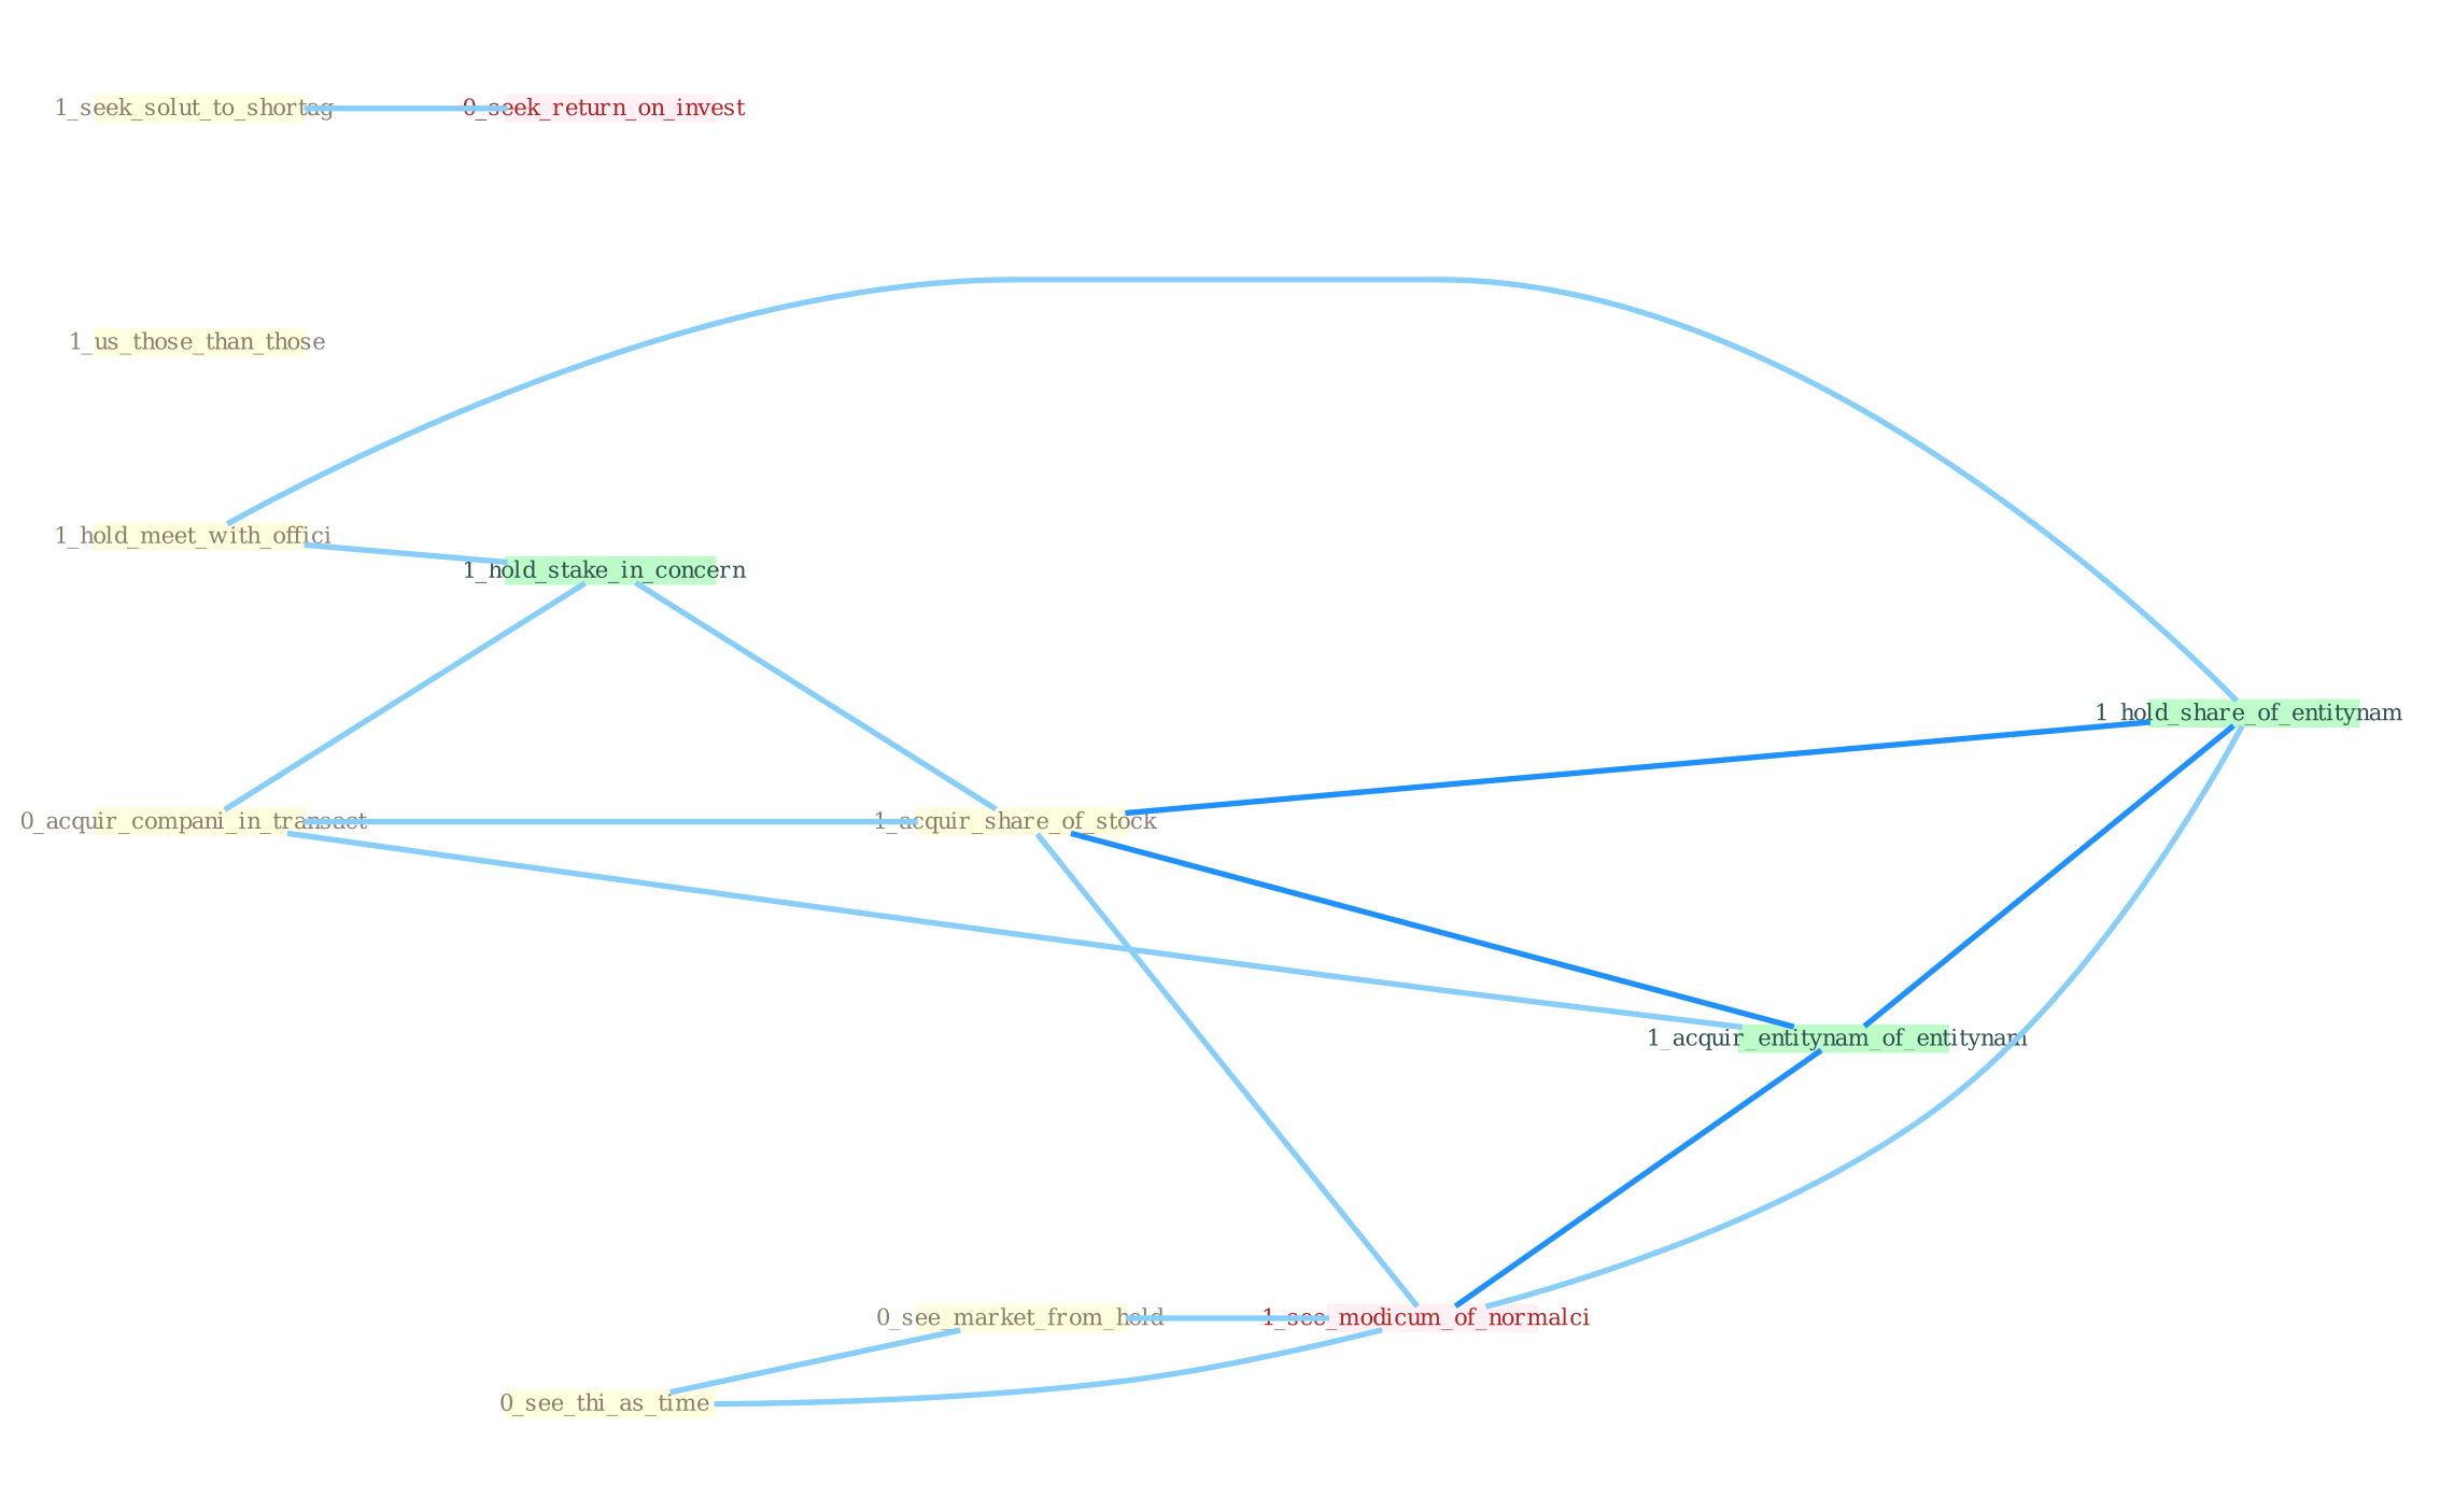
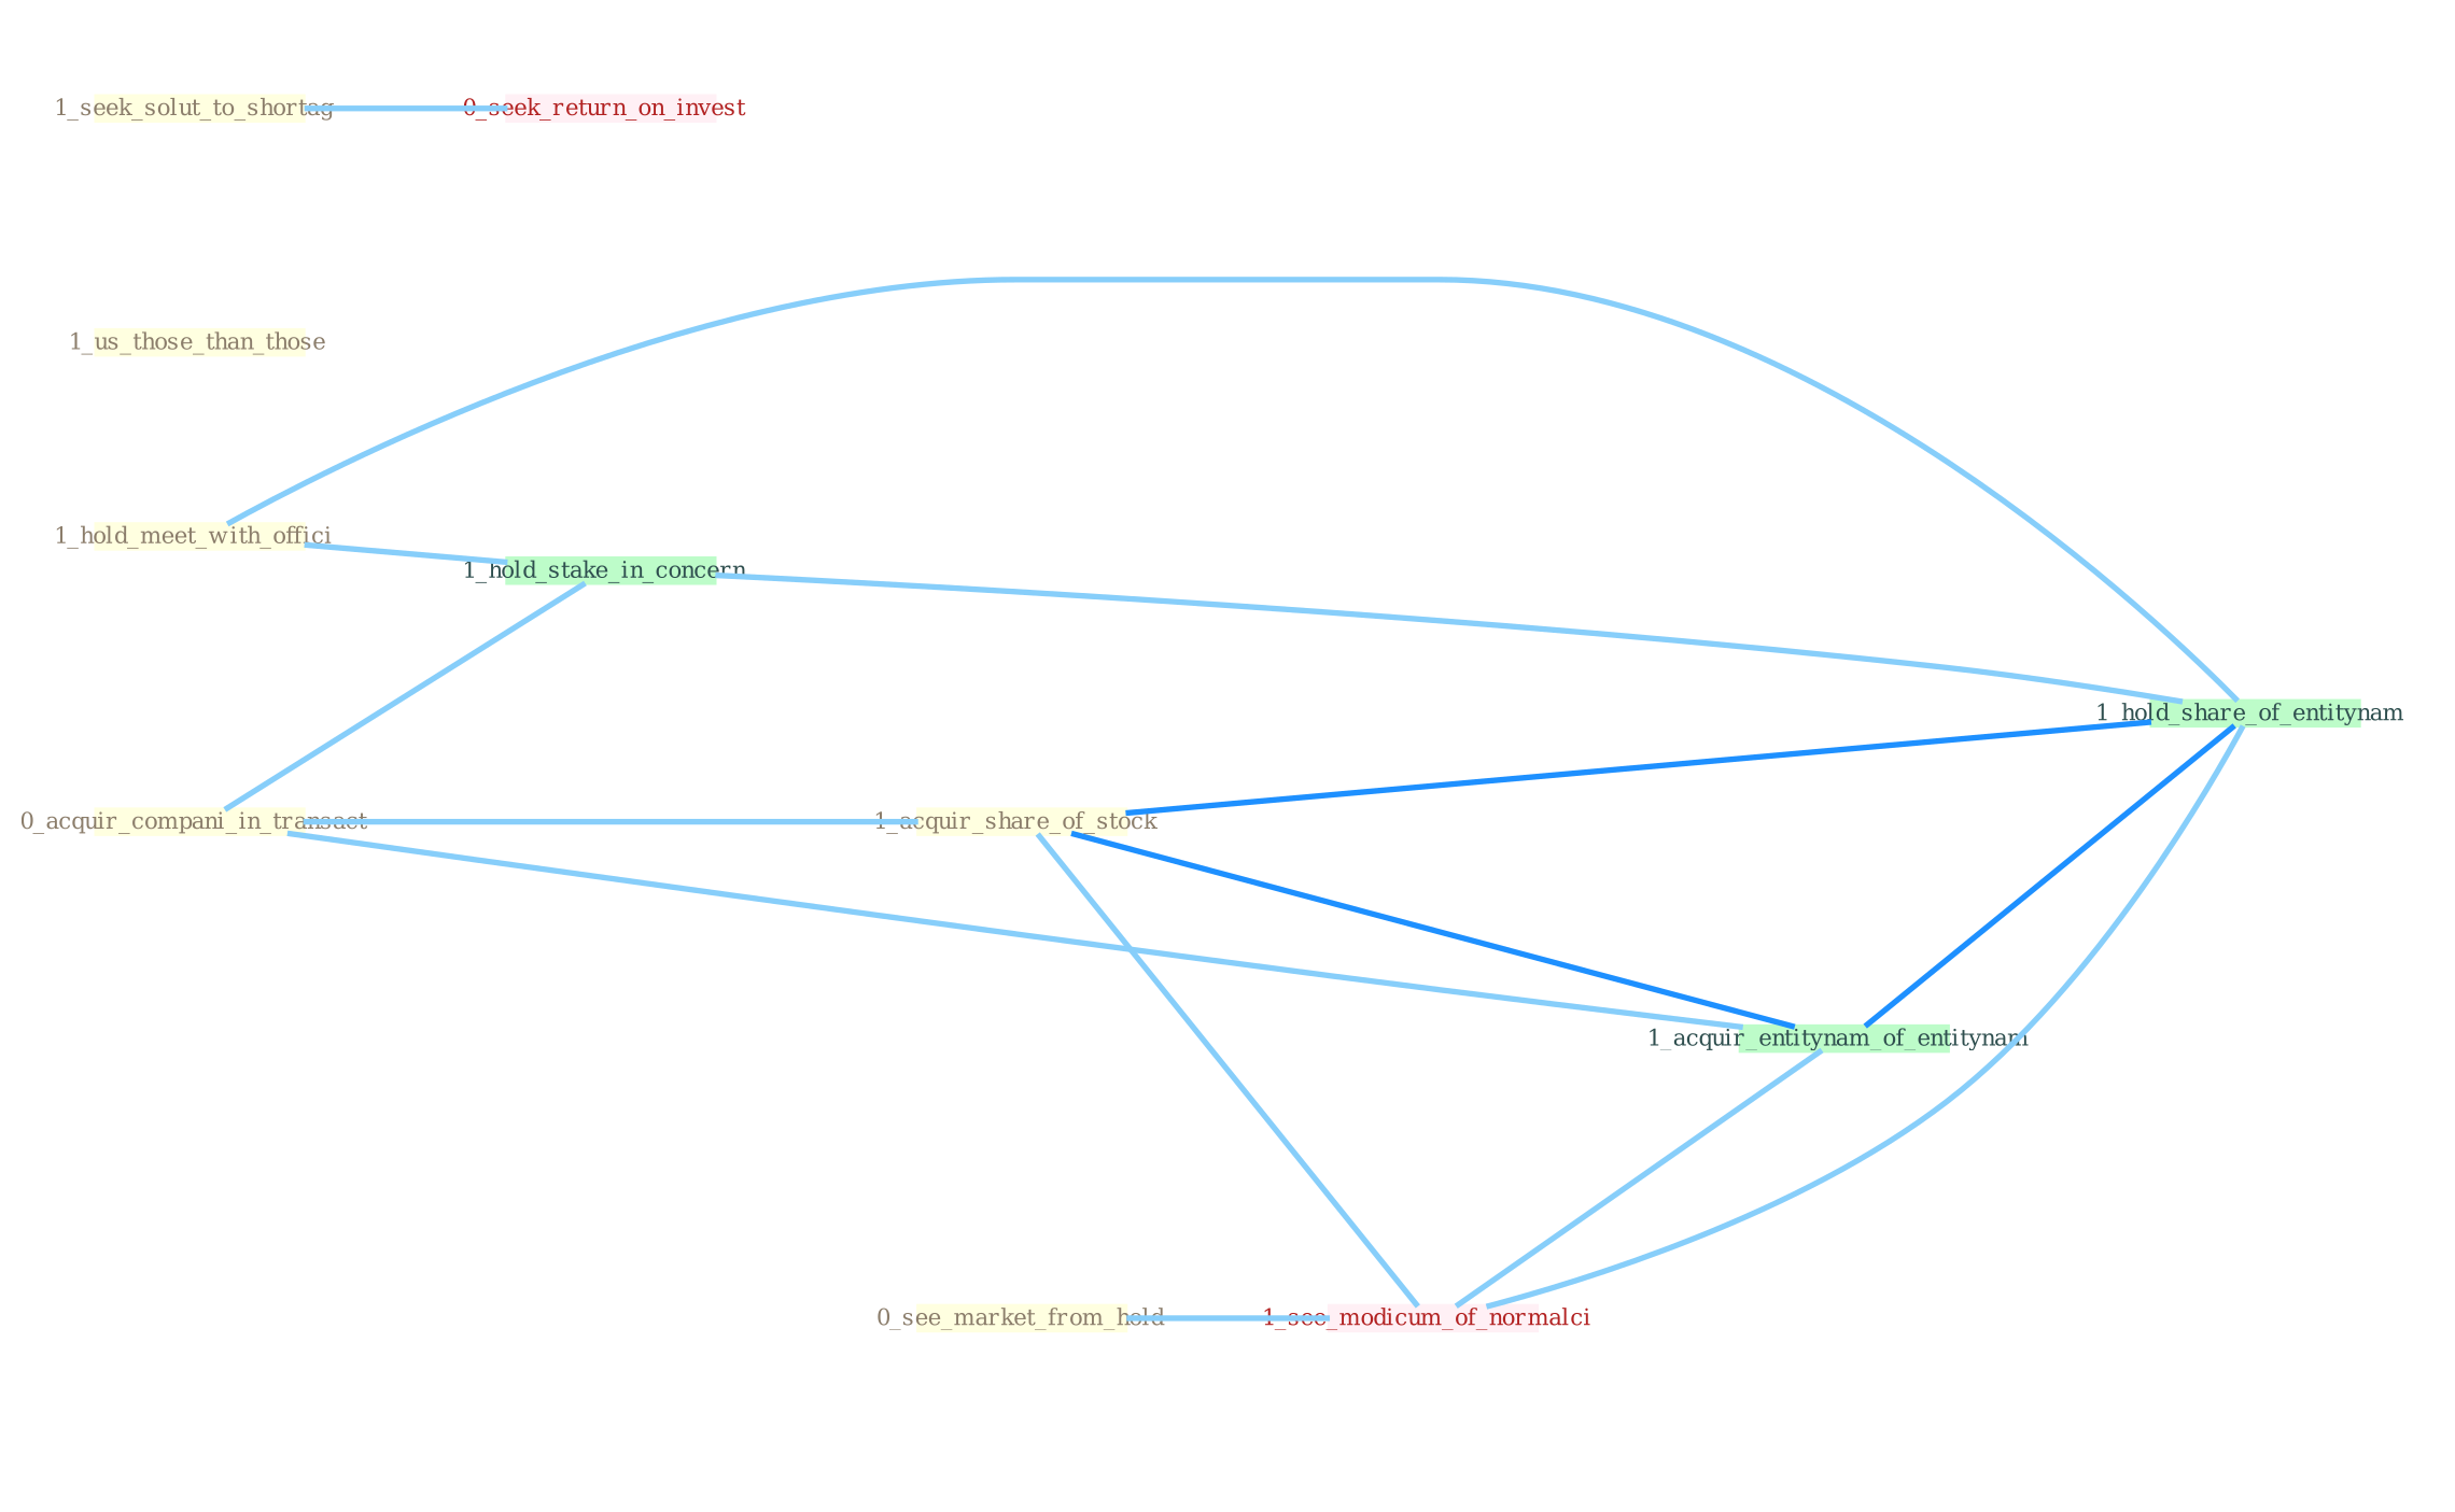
  graph {
    rankdir=LR
    node [color="#ffffe0" fixedsize=true fontcolor="#8b7d6b" fontsize=4 shape=polygon style=filled]
    edge [color="#87cefa" w=1]
    "1_hold_meet_with_offici " [height=.06 width=.5]
    "0_acquir_compani_in_transact " [height=.06 width=.5]
    n3 [height=.06 label="1_us_those_than_those" width=.5]
    "1_acquir_share_of_stock " [height=.06 width=.5]
    "1_seek_solut_to_shortag " [height=.06 width=.5]
-   "0_see_thi_as_time " [height=.06 width=.5]
    n7 [height=.06 label="0_see_market_from_hold" width=.5]
    "0_seek_return_on_invest " [color="#fff0f5" fontcolor="#b22222" height=.06 width=.5]
    "1_see_modicum_of_normalci " [color="#fff0f5" fontcolor="#b22222" height=.06 width=.5]
    "1_hold_stake_in_concern " [color="#BDFCC9" fontcolor="#2f4f4f" height=.06 width=.5]
    "1_hold_share_of_entitynam " [color="#BDFCC9" fontcolor="#2f4f4f" height=.06 width=.5]
    "1_acquir_entitynam_of_entitynam " [color="#BDFCC9" fontcolor="#2f4f4f" height=.06 width=.5]
    subgraph sub_1 {
      "1_hold_meet_with_offici "
      "0_acquir_compani_in_transact "
      n3
      "1_acquir_share_of_stock "
      "1_seek_solut_to_shortag "
-     "0_see_thi_as_time "
      n7
    }
    subgraph sub_2 {
      "0_seek_return_on_invest "
      "1_see_modicum_of_normalci "
    }
    "1_hold_meet_with_offici " -- "1_hold_stake_in_concern "
    "1_hold_meet_with_offici " -- "1_hold_share_of_entitynam "
    "0_acquir_compani_in_transact " -- "1_acquir_share_of_stock "
    "0_acquir_compani_in_transact " -- "1_hold_stake_in_concern "
    "0_acquir_compani_in_transact " -- "1_acquir_entitynam_of_entitynam "
    "1_acquir_share_of_stock " -- "1_see_modicum_of_normalci "
    "1_acquir_share_of_stock " -- "1_hold_share_of_entitynam " [color="#1e90ff" w=2]
    "1_acquir_share_of_stock " -- "1_acquir_entitynam_of_entitynam " [color="#1e90ff" w=2]
    "1_seek_solut_to_shortag " -- "0_seek_return_on_invest "
-   "0_see_thi_as_time " -- n7
-   "0_see_thi_as_time " -- "1_see_modicum_of_normalci "
    n7 -- "1_see_modicum_of_normalci "
    "1_see_modicum_of_normalci " -- "1_hold_share_of_entitynam "
-   "1_see_modicum_of_normalci " -- "1_acquir_entitynam_of_entitynam " [color="#1e90ff"]
-   "1_hold_stake_in_concern " -- "1_acquir_share_of_stock "
+   "1_see_modicum_of_normalci " -- "1_acquir_entitynam_of_entitynam "
+   "1_hold_stake_in_concern " -- "1_hold_share_of_entitynam "
    "1_acquir_entitynam_of_entitynam " -- "1_hold_share_of_entitynam " [color="#1e90ff" w=2]
  }
